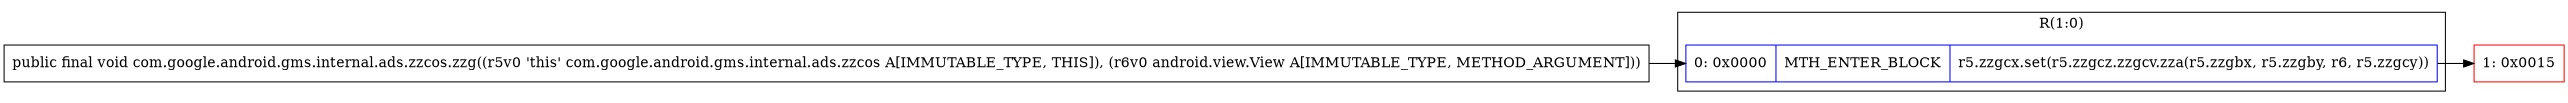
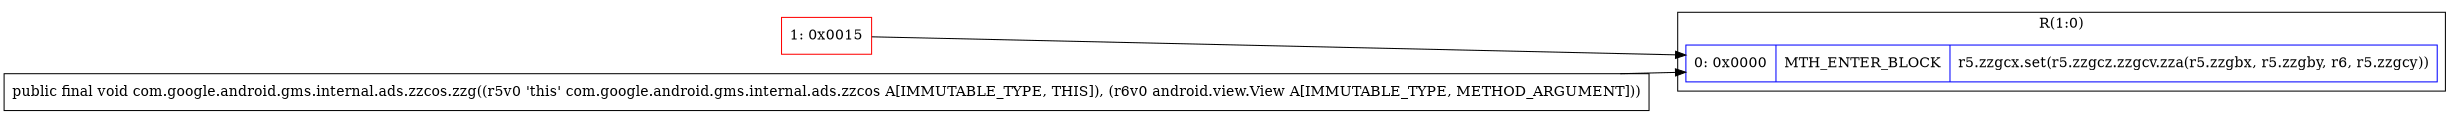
  digraph {
    rankdir=LR
    node [shape=record]
    n1 [color=blue label="{0\:\ 0x0000|MTH_ENTER_BLOCK\l|r5.zzgcx.set(r5.zzgcz.zzgcv.zza(r5.zzgbx, r5.zzgby, r6, r5.zzgcy))\l}"]
    n2 [color=red label="{1\:\ 0x0015}"]
    n3 [label="{public final void com.google.android.gms.internal.ads.zzcos.zzg((r5v0 'this' com.google.android.gms.internal.ads.zzcos A[IMMUTABLE_TYPE, THIS]), (r6v0 android.view.View A[IMMUTABLE_TYPE, METHOD_ARGUMENT])) }"]
    subgraph cluster_1 {
      label="R(1:0)"
      n1
    }
-   n1 -> n2
+   n2 -> n1
    n3 -> n1
  }
